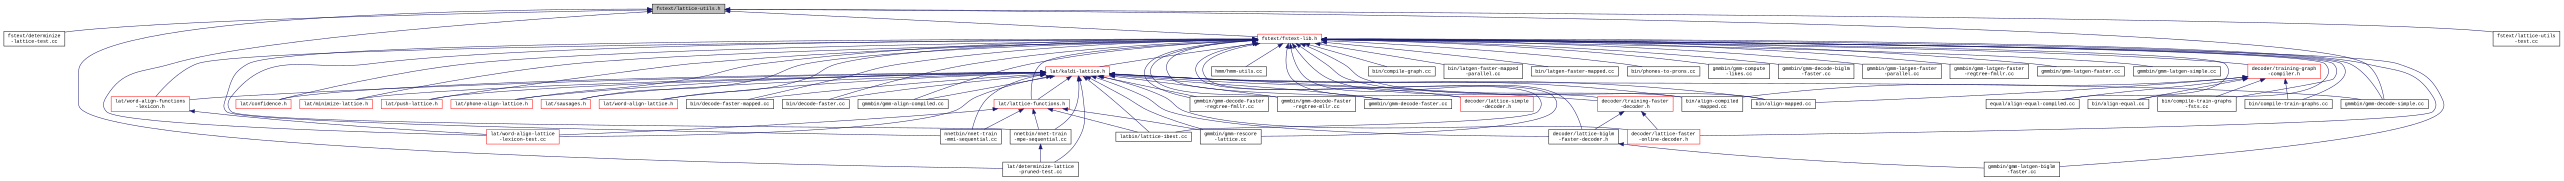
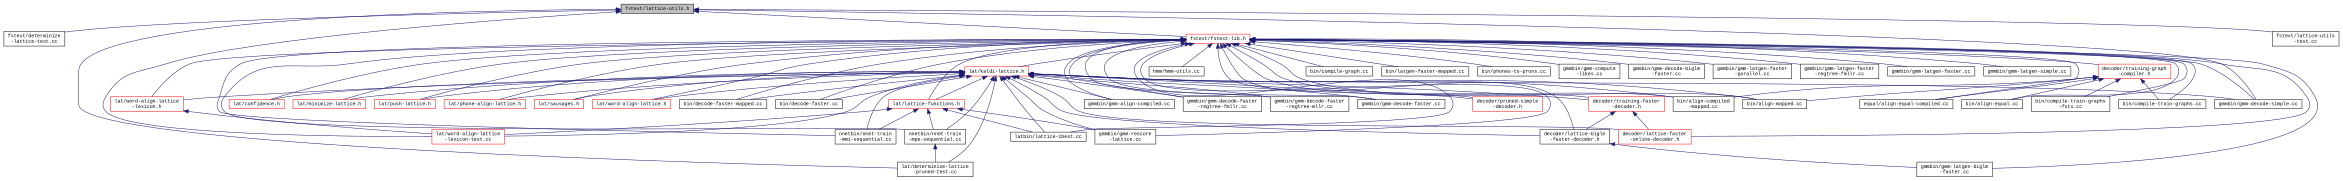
  digraph {
    fontname="Liberation Mono"
    node [color=black fillcolor=white fontname="Liberation Mono" fontsize=10 shape=record style=filled]
    edge [color=midnightblue dir=back fontname="Liberation Mono" fontsize=10 labelfontname=Helvetica labelfontsize=10 style=solid]
    n1 [fillcolor=grey75 fontcolor=black height=0.2 label="fstext/lattice-utils.h" width=0.4]
    n2 [height=0.2 label="fstext/determinize\l-lattice-test.cc" width=0.4]
    n3 [color=red height=0.2 label="fstext/fstext-lib.h" width=0.4]
    n4 [height=0.2 label="lat/determinize-lattice\l-pruned-test.cc" width=0.4]
    n5 [color=red height=0.2 label="lat/word-align-lattice\l-lexicon-test.cc" width=0.4]
    n6 [height=0.2 label="gmmbin/gmm-decode-simple.cc" width=0.4]
    n7 [height=0.2 label="fstext/lattice-utils\l-test.cc" width=0.4]
    n8 [color=red height=0.2 label="lat/kaldi-lattice.h" width=0.4]
    n9 [color=red height=0.2 label="decoder/training-faster\l-decoder.h" width=0.4]
    n10 [height=0.2 label="decoder/lattice-biglm\l-faster-decoder.h" width=0.4]
    n11 [height=0.2 label="gmmbin/gmm-latgen-biglm\l-faster.cc" width=0.4]
    n12 [color=red height=0.2 label="decoder/lattice-faster\l-online-decoder.h" width=0.4]
-   n13 [color=red height=0.2 label="decoder/lattice-simple\l-decoder.h" width=0.4]
+   n13 [color=red height=0.2 label="decoder/pruned-simple\l-decoder.h" width=0.4]
    n14 [color=red height=0.2 label="lat/lattice-functions.h" width=0.4]
    n15 [height=0.2 label="gmmbin/gmm-rescore\l-lattice.cc" width=0.4]
    n16 [height=0.2 label="nnetbin/nnet-train\l-mmi-sequential.cc" width=0.4]
    n17 [height=0.2 label="nnetbin/nnet-train\l-mpe-sequential.cc" width=0.4]
    n18 [height=0.2 label="latbin/lattice-1best.cc" width=0.4]
    n19 [color=red height=0.2 label="lat/confidence.h" width=0.4]
    n20 [color=red height=0.2 label="lat/minimize-lattice.h" width=0.4]
    n21 [color=red height=0.2 label="lat/push-lattice.h" width=0.4]
    n22 [color=red height=0.2 label="lat/phone-align-lattice.h" width=0.4]
    n23 [color=red height=0.2 label="lat/sausages.h" width=0.4]
-   n24 [color=red height=0.2 label="lat/word-align-functions\l-lexicon.h" width=0.4]
+   n24 [color=red height=0.2 label="lat/word-align-lattice\l-lexicon.h" width=0.4]
    n25 [color=red height=0.2 label="lat/word-align-lattice.h" width=0.4]
    n26 [height=0.2 label="bin/align-compiled\l-mapped.cc" width=0.4]
    n27 [height=0.2 label="bin/align-mapped.cc" width=0.4]
    n28 [height=0.2 label="bin/decode-faster-mapped.cc" width=0.4]
    n29 [height=0.2 label="bin/decode-faster.cc" width=0.4]
    n30 [height=0.2 label="gmmbin/gmm-align-compiled.cc" width=0.4]
    n31 [height=0.2 label="gmmbin/gmm-decode-faster\l-regtree-fmllr.cc" width=0.4]
    n32 [height=0.2 label="gmmbin/gmm-decode-faster\l-regtree-mllr.cc" width=0.4]
    n33 [height=0.2 label="gmmbin/gmm-decode-faster.cc" width=0.4]
    n34 [height=0.2 label="hmm/hmm-utils.cc" width=0.4]
    n35 [color=red height=0.2 label="decoder/training-graph\l-compiler.h" width=0.4]
    n36 [height=0.2 label="equal/align-equal-compiled.cc" width=0.4]
    n37 [height=0.2 label="bin/align-equal.cc" width=0.4]
    n38 [height=0.2 label="bin/compile-train-graphs\l-fsts.cc" width=0.4]
    n39 [height=0.2 label="bin/compile-train-graphs.cc" width=0.4]
    n40 [height=0.2 label="bin/compile-graph.cc" width=0.4]
-   n41 [height=0.2 label="bin/latgen-faster-mapped\l-parallel.cc" width=0.4]
    n42 [height=0.2 label="bin/latgen-faster-mapped.cc" width=0.4]
    n43 [height=0.2 label="bin/phones-to-prons.cc" width=0.4]
    n44 [height=0.2 label="gmmbin/gmm-compute\l-likes.cc" width=0.4]
    n45 [height=0.2 label="gmmbin/gmm-decode-biglm\l-faster.cc" width=0.4]
    n46 [height=0.2 label="gmmbin/gmm-latgen-faster\l-parallel.cc" width=0.4]
    n47 [height=0.2 label="gmmbin/gmm-latgen-faster\l-regtree-fmllr.cc" width=0.4]
    n48 [height=0.2 label="gmmbin/gmm-latgen-faster.cc" width=0.4]
    n49 [height=0.2 label="gmmbin/gmm-latgen-simple.cc" width=0.4]
    n1 -> n2
    n1 -> n3
    n1 -> n4
    n1 -> n5
    n1 -> n6
    n1 -> n7
    n3 -> n6
    n3 -> n8
    n3 -> n9
    n3 -> n10
    n3 -> n11
    n3 -> n12
    n3 -> n13
    n3 -> n14
    n3 -> n15
    n3 -> n16
    n3 -> n17
    n3 -> n18
    n3 -> n19
    n3 -> n20
    n3 -> n21
    n3 -> n22
    n3 -> n23
    n3 -> n24
    n3 -> n25
    n3 -> n26
    n3 -> n27
    n3 -> n28
    n3 -> n29
    n3 -> n30
    n3 -> n31
    n3 -> n32
    n3 -> n33
    n3 -> n34
    n3 -> n35
    n3 -> n36
    n3 -> n37
    n3 -> n38
    n3 -> n39
    n3 -> n40
-   n3 -> n41
    n3 -> n42
    n3 -> n43
    n3 -> n44
    n3 -> n45
    n3 -> n46
    n3 -> n47
    n3 -> n48
    n3 -> n49
    n8 -> n4
    n8 -> n5
    n8 -> n6
    n8 -> n9
    n8 -> n10
    n8 -> n12
    n8 -> n13
    n8 -> n14
    n8 -> n15
    n8 -> n16
    n8 -> n17
    n8 -> n18
    n8 -> n19
    n8 -> n20
    n8 -> n21
    n8 -> n22
    n8 -> n23
    n8 -> n24
    n8 -> n25
    n8 -> n26
    n8 -> n27
    n8 -> n28
    n8 -> n29
    n8 -> n30
    n8 -> n31
    n8 -> n32
    n8 -> n33
    n9 -> n10
    n9 -> n12
    n10 -> n11
    n14 -> n5
    n14 -> n15
    n14 -> n16
    n14 -> n17
    n14 -> n18
    n17 -> n4
    n24 -> n5
    n35 -> n26
    n35 -> n27
    n35 -> n36
    n35 -> n37
    n35 -> n38
    n35 -> n39
  }
